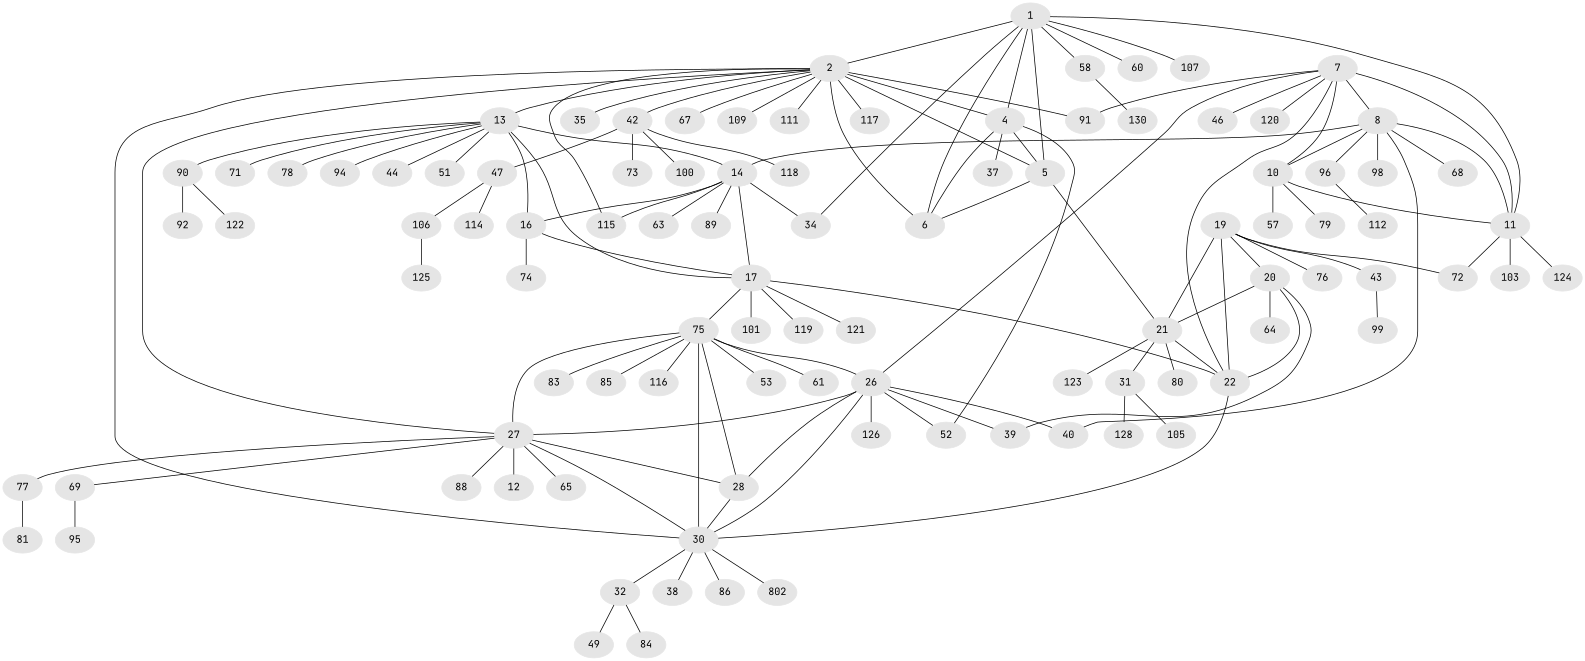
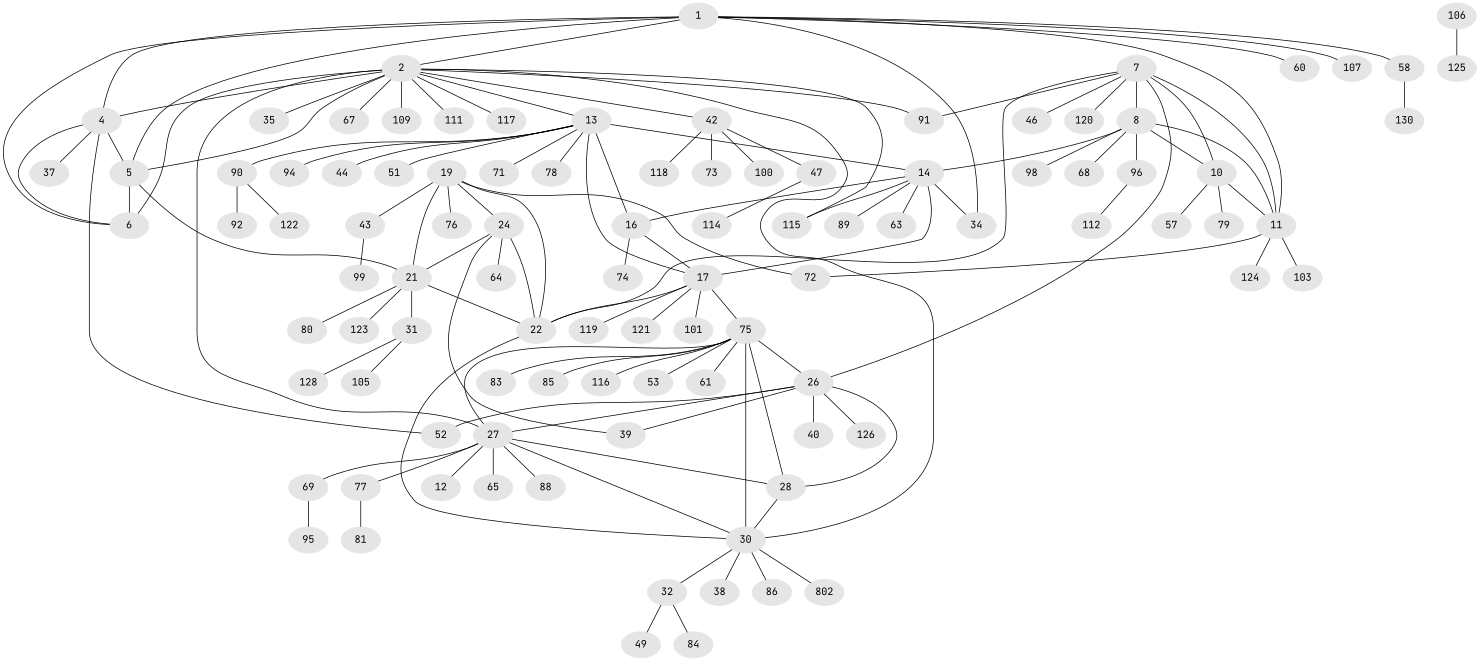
  graph {
    fontname="JetBrains Mono"
    node [color=gray90 fontname="JetBrains Mono" style=filled]
    edge [fontname="JetBrains Mono"]
    1 [super="+54"]
    2 [super="+3"]
    4
    5 [super="+127"]
    6 [super="+82"]
    11 [super="+41"]
    34
    58
    60 [super="+66"]
    107
    13 [super="+18"]
    27 [super="+50"]
    30 [super="+129"]
    35
    42 [super="+59"]
    67
    91
    109
    111
    115
    117
    37
    52
    21 [super="+23"]
    72
    103
    124
    130
    14 [super="+15"]
    16
    17 [super="+48"]
    44
    51
    71
    78
    90
    94
    28
    n39 [label=12]
    65
    69 [super="+75"]
    77 [super="+93"]
    88
    32 [super="+70"]
    38 [super="+104"]
    86
    n47 [label=802]
    47
    73
    100 [super="+110"]
    118
    22
    31 [super="+87"]
    80
    123
    7 [super="+12"]
    8 [super="+9"]
    10 [super="+108"]
    26 [super="+33"]
    46
    120
    40
    68
    96
    98
    57 [super="+113"]
    79
    39
    126
    63
    89
    112
    74
    n74 [label=75 super="+29"]
    101
    119
    121
    92
    122
    53
    61
    83
    85
    116
    19 [super="+24"]
-   20 [super="+56"]
+   20 [super="+56" label=24]
    43 [super="+55"]
    76
    64
    99
    105
    128
    95
    81
    49
    84
    106
    114
    125
    1 -- 2 [weight=2]
    1 -- 4
    1 -- 5
    1 -- 6
    1 -- 11
    1 -- 34
    1 -- 58
    1 -- 60
    1 -- 107
    2 -- 4 [weight=2]
    2 -- 5 [weight=2]
    2 -- 6 [weight=2]
    2 -- 13
    2 -- 27
    2 -- 30
    2 -- 35
    2 -- 42
    2 -- 67
    2 -- 91
    2 -- 109
    2 -- 111
    2 -- 115
    2 -- 117
    4 -- 5
    4 -- 6
    4 -- 37
    4 -- 52
    5 -- 6
    5 -- 21
    11 -- 72
    11 -- 103
    11 -- 124
    58 -- 130
    13 -- 14 [weight=4]
    13 -- 16 [weight=2]
    13 -- 17 [weight=2]
    13 -- 44
    13 -- 51
    13 -- 71
    13 -- 78
    13 -- 90
    13 -- 94
    27 -- 30
    27 -- 28
    27 -- n39
    27 -- 65
    27 -- 69
    27 -- 77
    27 -- 88
    30 -- 32
    30 -- 38
    30 -- 86
    30 -- n47
    42 -- 47
    42 -- 73
    42 -- 100
    42 -- 118
    21 -- 22 [weight=2]
    21 -- 31
    21 -- 80
    21 -- 123
    14 -- 34
    14 -- 115
    14 -- 16 [weight=2]
    14 -- 17 [weight=2]
    14 -- 63
    14 -- 89
    16 -- 17
    16 -- 74
    17 -- 22
    17 -- n74
    17 -- 101
    17 -- 119
    17 -- 121
    90 -- 92
    90 -- 122
    28 -- 30
    69 -- 95
    77 -- 81
    32 -- 49
    32 -- 84
-   47 -- 106
    47 -- 114
    22 -- 30
    31 -- 105
    31 -- 128
    7 -- 11 [weight=2]
    7 -- 91
    7 -- 22
    7 -- 8 [weight=4]
    7 -- 10 [weight=2]
    7 -- 26
    7 -- 46
    7 -- 120
    8 -- 11 [weight=2]
    8 -- 14
    8 -- 10 [weight=2]
-   8 -- 40
    8 -- 68
    8 -- 96
    8 -- 98
    10 -- 11
    10 -- 57
    10 -- 79
    26 -- 27
-   26 -- 30
    26 -- 52
    26 -- 28
    26 -- 40
    26 -- 39
    26 -- 126
    96 -- 112
    n74 -- 27 [weight=2]
    n74 -- 30 [weight=2]
    n74 -- 28 [weight=2]
    n74 -- 26 [weight=2]
    n74 -- 53
    n74 -- 61
    n74 -- 83
    n74 -- 85
    n74 -- 116
    19 -- 21 [weight=4]
    19 -- 72
    19 -- 22 [weight=2]
    19 -- 20 [weight=2]
    19 -- 43
    19 -- 76
    20 -- 21 [weight=2]
    20 -- 22
    20 -- 39
    20 -- 64
    43 -- 99
    106 -- 125
  }
